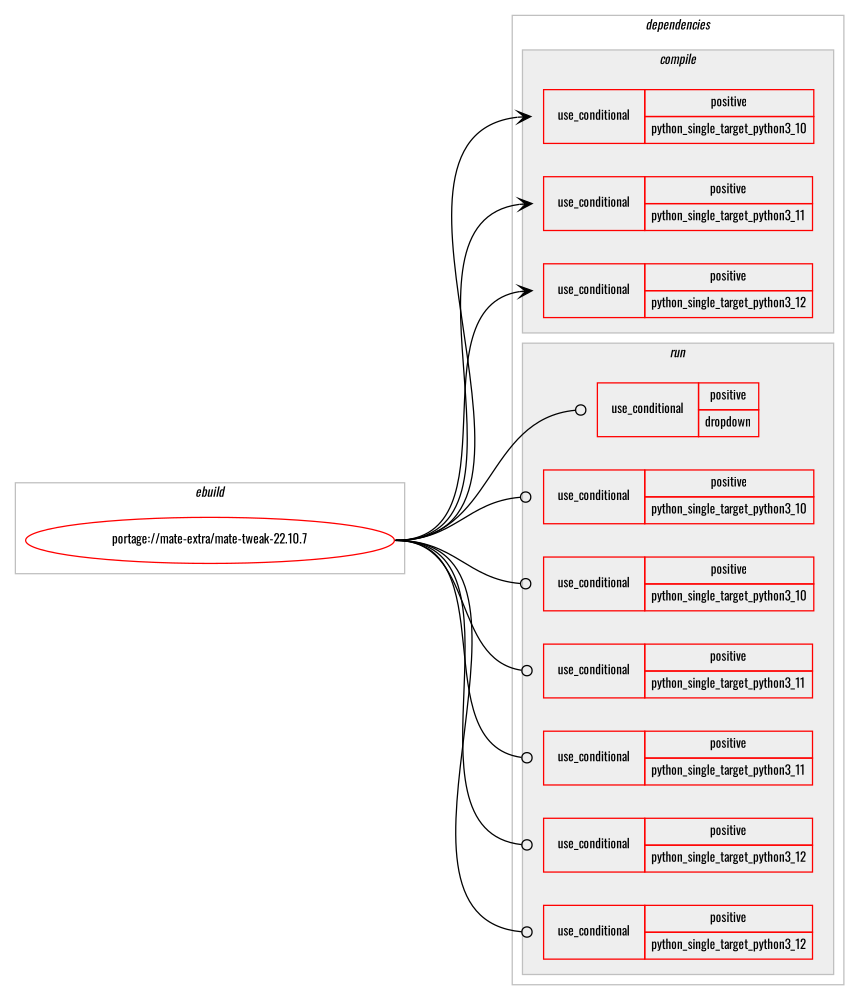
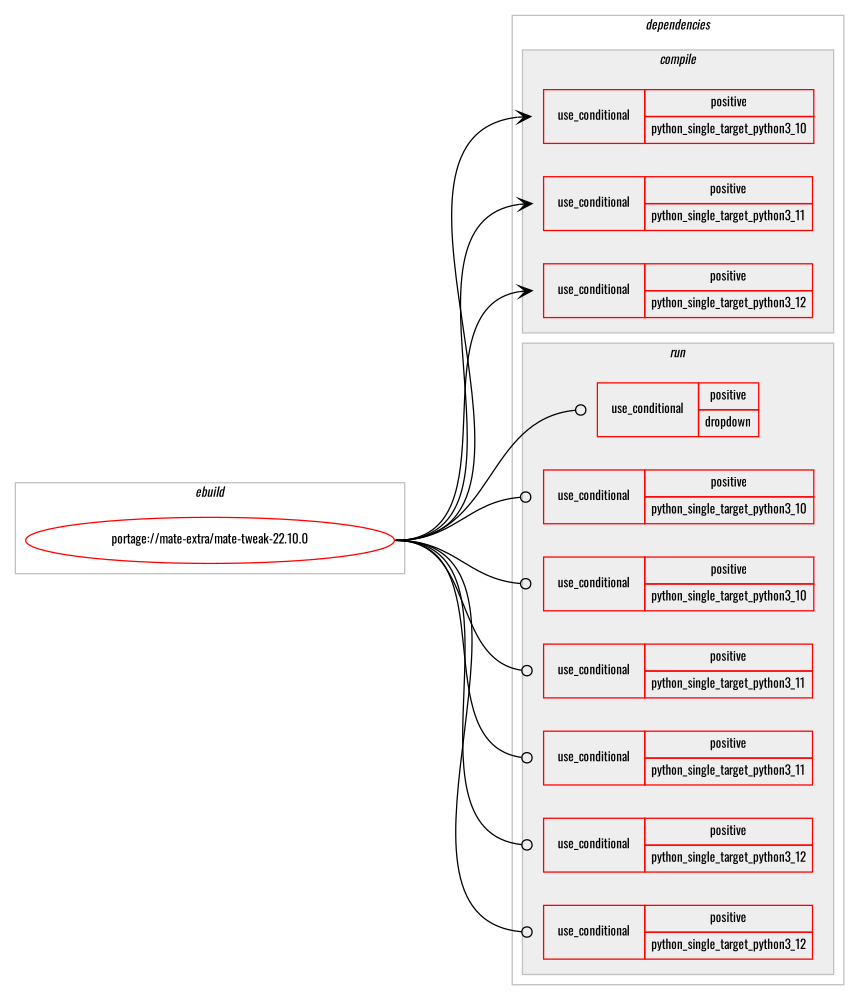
  digraph {
    compound=true
    concentrate=true
    fontname=Oswald
    fontsize=10
    newrank=true
    rankdir=LR
    ranksep=1.5
    node [color=red fontname=Oswald fontsize=10 shape=none]
    edge [arrowhead=odot headport=w style=solid tailport=e weight=20 fontname=Oswald]
-   n1 [label="portage://mate-extra/mate-tweak-22.10.7" width=4 shape=ellipse]
+   n1 [label="portage://mate-extra/mate-tweak-22.10.0" width=4 shape=ellipse]
    n2 [label=<<TABLE BORDER="0" CELLBORDER="1" CELLSPACING="0" CELLPADDING="4"><TR><TD ROWSPAN="3" CELLPADDING="10">use_conditional</TD></TR><TR><TD>positive</TD></TR><TR><TD>python_single_target_python3_10</TD></TR></TABLE>>]
    n3 [label=<<TABLE BORDER="0" CELLBORDER="1" CELLSPACING="0" CELLPADDING="4"><TR><TD ROWSPAN="3" CELLPADDING="10">use_conditional</TD></TR><TR><TD>positive</TD></TR><TR><TD>python_single_target_python3_11</TD></TR></TABLE>>]
    n4 [label=<<TABLE BORDER="0" CELLBORDER="1" CELLSPACING="0" CELLPADDING="4"><TR><TD ROWSPAN="3" CELLPADDING="10">use_conditional</TD></TR><TR><TD>positive</TD></TR><TR><TD>python_single_target_python3_12</TD></TR></TABLE>>]
    n5 [label=<<TABLE BORDER="0" CELLBORDER="1" CELLSPACING="0" CELLPADDING="4"><TR><TD ROWSPAN="3" CELLPADDING="10">use_conditional</TD></TR><TR><TD>positive</TD></TR><TR><TD>dropdown</TD></TR></TABLE>>]
    n6 [label=<<TABLE BORDER="0" CELLBORDER="1" CELLSPACING="0" CELLPADDING="4"><TR><TD ROWSPAN="3" CELLPADDING="10">use_conditional</TD></TR><TR><TD>positive</TD></TR><TR><TD>python_single_target_python3_10</TD></TR></TABLE>>]
    n7 [label=<<TABLE BORDER="0" CELLBORDER="1" CELLSPACING="0" CELLPADDING="4"><TR><TD ROWSPAN="3" CELLPADDING="10">use_conditional</TD></TR><TR><TD>positive</TD></TR><TR><TD>python_single_target_python3_10</TD></TR></TABLE>>]
    n8 [label=<<TABLE BORDER="0" CELLBORDER="1" CELLSPACING="0" CELLPADDING="4"><TR><TD ROWSPAN="3" CELLPADDING="10">use_conditional</TD></TR><TR><TD>positive</TD></TR><TR><TD>python_single_target_python3_11</TD></TR></TABLE>>]
    n9 [label=<<TABLE BORDER="0" CELLBORDER="1" CELLSPACING="0" CELLPADDING="4"><TR><TD ROWSPAN="3" CELLPADDING="10">use_conditional</TD></TR><TR><TD>positive</TD></TR><TR><TD>python_single_target_python3_11</TD></TR></TABLE>>]
    n10 [label=<<TABLE BORDER="0" CELLBORDER="1" CELLSPACING="0" CELLPADDING="4"><TR><TD ROWSPAN="3" CELLPADDING="10">use_conditional</TD></TR><TR><TD>positive</TD></TR><TR><TD>python_single_target_python3_12</TD></TR></TABLE>>]
    n11 [label=<<TABLE BORDER="0" CELLBORDER="1" CELLSPACING="0" CELLPADDING="4"><TR><TD ROWSPAN="3" CELLPADDING="10">use_conditional</TD></TR><TR><TD>positive</TD></TR><TR><TD>python_single_target_python3_12</TD></TR></TABLE>>]
    subgraph cluster_1 {
      color=gray
      label=<<i>ebuild</i>>
      rank=same
      n1
    }
    subgraph cluster_2 {
      color=gray
      label=<<i>dependencies</i>>
      subgraph cluster_3 {
        color=gray
        fillcolor="#eeeeee"
        label=<<i>compile</i>>
        style=filled
        subgraph sub_4 {
          color=gray
          fillcolor="#eeeeee"
          label=<<i>compile</i>>
          style=filled
          n2
        }
        subgraph sub_5 {
          color=gray
          fillcolor="#eeeeee"
          label=<<i>compile</i>>
          style=filled
          n3
        }
        subgraph sub_6 {
          color=gray
          fillcolor="#eeeeee"
          label=<<i>compile</i>>
          style=filled
          n4
        }
      }
      subgraph cluster_7 {
        color=gray
        fillcolor="#eeeeee"
        label=<<i>compile and run</i>>
        style=filled
      }
      subgraph cluster_8 {
        color=gray
        fillcolor="#eeeeee"
        label=<<i>run</i>>
        style=filled
        subgraph sub_9 {
          color=gray
          fillcolor="#eeeeee"
          label=<<i>run</i>>
          style=filled
          n5
        }
        subgraph sub_10 {
          color=gray
          fillcolor="#eeeeee"
          label=<<i>run</i>>
          style=filled
          n6
        }
        subgraph sub_11 {
          color=gray
          fillcolor="#eeeeee"
          label=<<i>run</i>>
          style=filled
          n7
        }
        subgraph sub_12 {
          color=gray
          fillcolor="#eeeeee"
          label=<<i>run</i>>
          style=filled
          n8
        }
        subgraph sub_13 {
          color=gray
          fillcolor="#eeeeee"
          label=<<i>run</i>>
          style=filled
          n9
        }
        subgraph sub_14 {
          color=gray
          fillcolor="#eeeeee"
          label=<<i>run</i>>
          style=filled
          n10
        }
        subgraph sub_15 {
          color=gray
          fillcolor="#eeeeee"
          label=<<i>run</i>>
          style=filled
          n11
        }
      }
    }
    subgraph cluster_16 {
      color=gray
      label=<<i>candidates</i>>
      rank=same
    }
    n1 -> n2 [arrowhead=vee]
    n1 -> n3 [arrowhead=vee]
    n1 -> n4 [arrowhead=vee]
    n1 -> n5
    n1 -> n6
    n1 -> n7
    n1 -> n8
    n1 -> n9
    n1 -> n10
    n1 -> n11
  }
